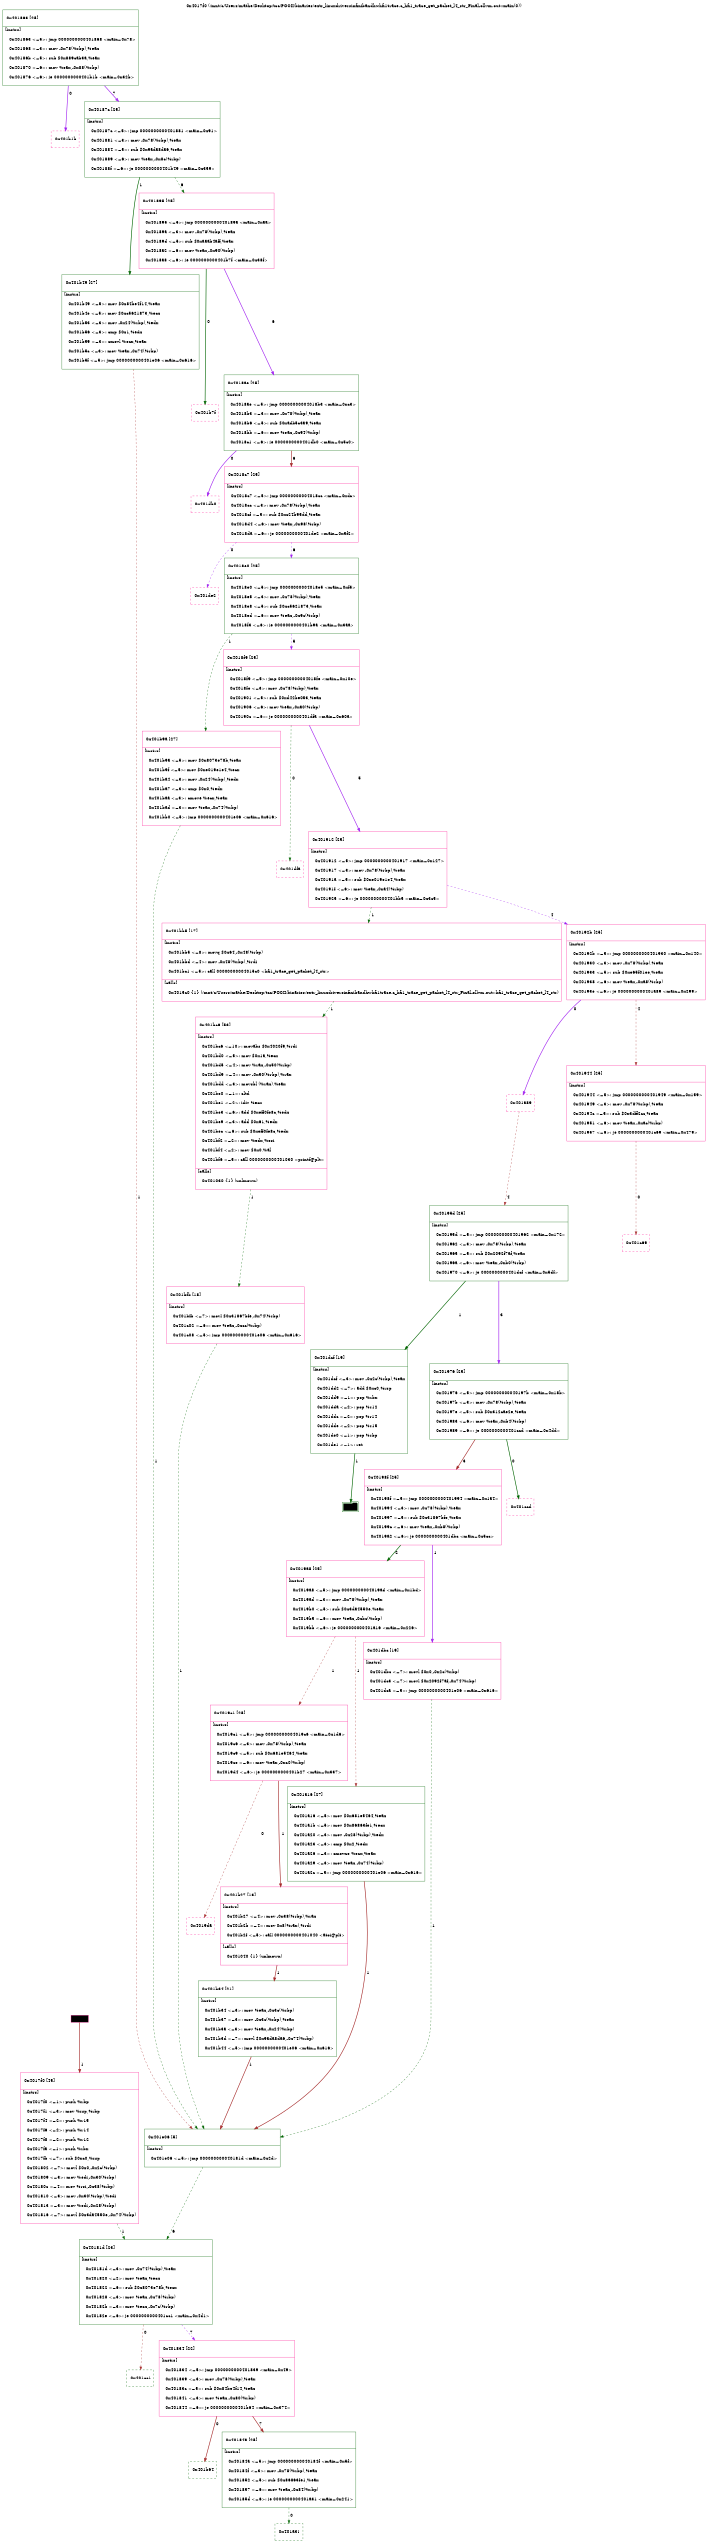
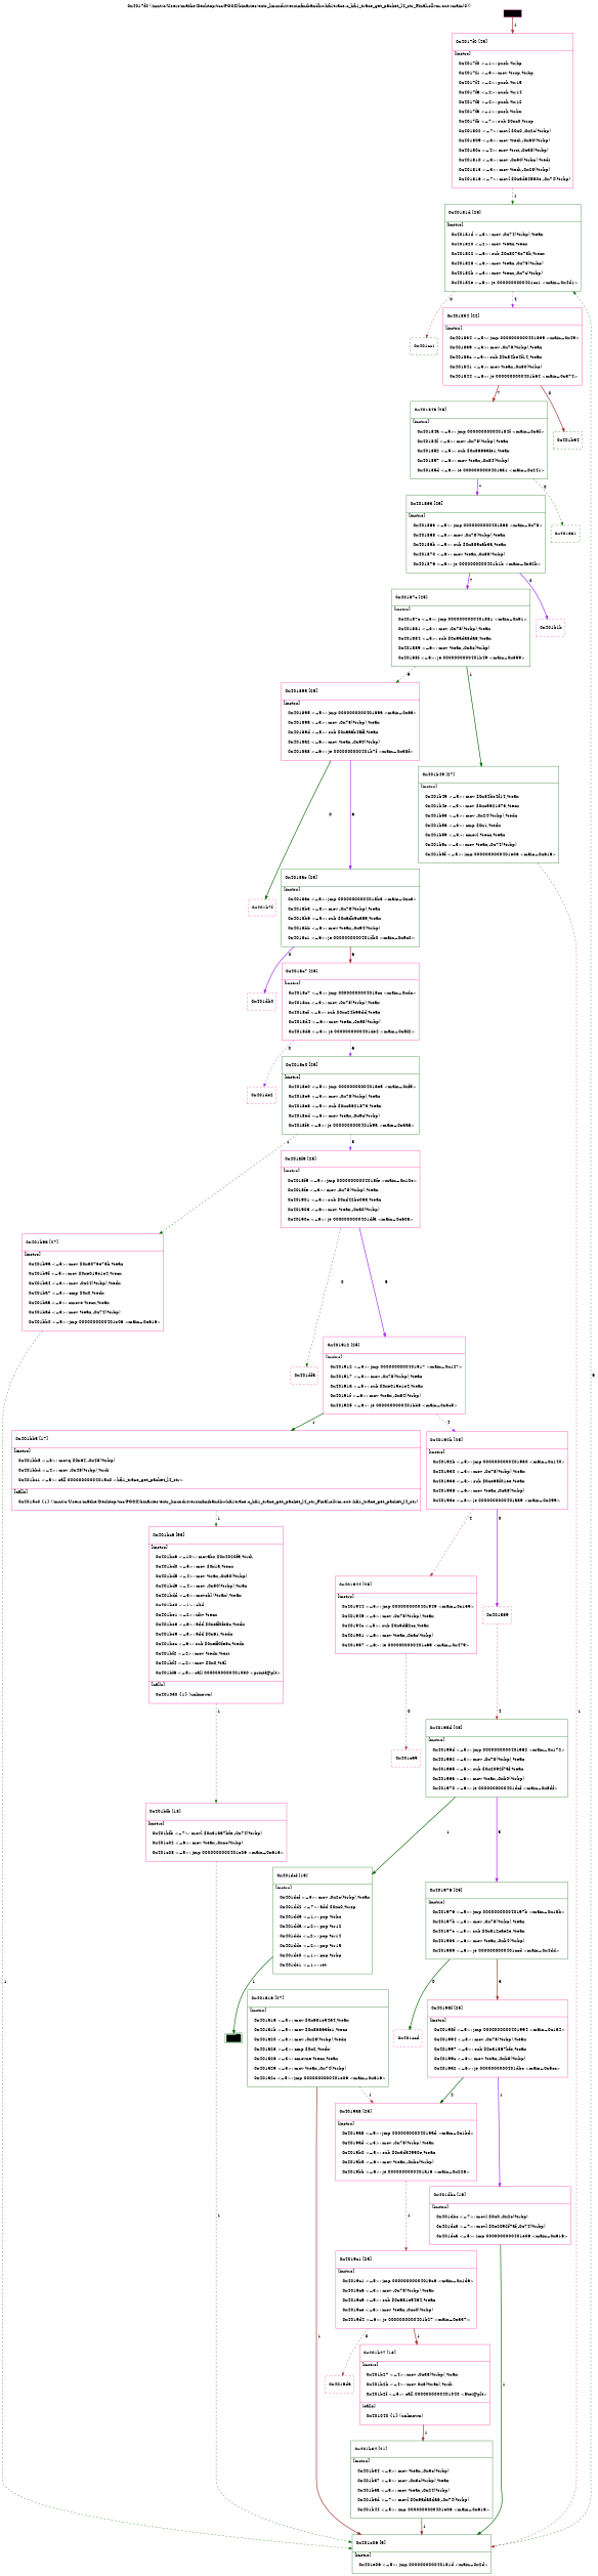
  digraph {
    label="0x4017f0 (/mnt/c/Users/mathe/Desktop/tcc/POCII/binaries/extr_linuxdriversinfinibandhwhfi1trace.c_hfi1_trace_get_packet_l4_str_Final-ollvm.out::main(0))"
    labelloc=t
    node [color=deeppink shape=record]
    edge [color=darkgreen style=bold]
    Entry [fillcolor=black height=0.3 shape=box style=filled width=0.3]
    n2 [label="{\n     0x4017f0 [45]\l\n     | [instrs]\l\n     &nbsp;&nbsp;0x4017f0 \<+1\>: push %rbp\l\n     &nbsp;&nbsp;0x4017f1 \<+3\>: mov %rsp,%rbp\l\n     &nbsp;&nbsp;0x4017f4 \<+2\>: push %r15\l\n     &nbsp;&nbsp;0x4017f6 \<+2\>: push %r14\l\n     &nbsp;&nbsp;0x4017f8 \<+2\>: push %r12\l\n     &nbsp;&nbsp;0x4017fa \<+1\>: push %rbx\l\n     &nbsp;&nbsp;0x4017fb \<+7\>: sub $0xc0,%rsp\l\n     &nbsp;&nbsp;0x401802 \<+7\>: movl $0x0,-0x2c(%rbp)\l\n     &nbsp;&nbsp;0x401809 \<+3\>: mov %edi,-0x30(%rbp)\l\n     &nbsp;&nbsp;0x40180c \<+4\>: mov %rsi,-0x38(%rbp)\l\n     &nbsp;&nbsp;0x401810 \<+3\>: mov -0x30(%rbp),%edi\l\n     &nbsp;&nbsp;0x401813 \<+3\>: mov %edi,-0x28(%rbp)\l\n     &nbsp;&nbsp;0x401816 \<+7\>: movl $0x3da4550e,-0x74(%rbp)\l\n  }"]
    n3 [color=darkgreen label="{\n     0x40181d [23]\l\n     | [instrs]\l\n     &nbsp;&nbsp;0x40181d \<+3\>: mov -0x74(%rbp),%eax\l\n     &nbsp;&nbsp;0x401820 \<+2\>: mov %eax,%ecx\l\n     &nbsp;&nbsp;0x401822 \<+6\>: sub $0x8073e78b,%ecx\l\n     &nbsp;&nbsp;0x401828 \<+3\>: mov %eax,-0x78(%rbp)\l\n     &nbsp;&nbsp;0x40182b \<+3\>: mov %ecx,-0x7c(%rbp)\l\n     &nbsp;&nbsp;0x40182e \<+6\>: je 0000000000401cc1 \<main+0x4d1\>\l\n  }"]
    n4 [color=darkgreen label="{\n     0x401cc1\l\n  }" style=dashed]
    n5 [label="{\n     0x401834 [22]\l\n     | [instrs]\l\n     &nbsp;&nbsp;0x401834 \<+5\>: jmp 0000000000401839 \<main+0x49\>\l\n     &nbsp;&nbsp;0x401839 \<+3\>: mov -0x78(%rbp),%eax\l\n     &nbsp;&nbsp;0x40183c \<+5\>: sub $0x84be4f14,%eax\l\n     &nbsp;&nbsp;0x401841 \<+3\>: mov %eax,-0x80(%rbp)\l\n     &nbsp;&nbsp;0x401844 \<+6\>: je 0000000000401b64 \<main+0x374\>\l\n  }"]
    n6 [color=darkgreen label="{\n     0x401b64\l\n  }" style=dashed]
    n7 [color=darkgreen label="{\n     0x40184a [25]\l\n     | [instrs]\l\n     &nbsp;&nbsp;0x40184a \<+5\>: jmp 000000000040184f \<main+0x5f\>\l\n     &nbsp;&nbsp;0x40184f \<+3\>: mov -0x78(%rbp),%eax\l\n     &nbsp;&nbsp;0x401852 \<+5\>: sub $0x86863fe1,%eax\l\n     &nbsp;&nbsp;0x401857 \<+6\>: mov %eax,-0x84(%rbp)\l\n     &nbsp;&nbsp;0x40185d \<+6\>: je 0000000000401a31 \<main+0x241\>\l\n  }"]
    n8 [color=darkgreen label="{\n     0x401a31\l\n  }" style=dashed]
    n9 [color=darkgreen label="{\n     0x401863 [25]\l\n     | [instrs]\l\n     &nbsp;&nbsp;0x401863 \<+5\>: jmp 0000000000401868 \<main+0x78\>\l\n     &nbsp;&nbsp;0x401868 \<+3\>: mov -0x78(%rbp),%eax\l\n     &nbsp;&nbsp;0x40186b \<+5\>: sub $0x889cab3a,%eax\l\n     &nbsp;&nbsp;0x401870 \<+6\>: mov %eax,-0x88(%rbp)\l\n     &nbsp;&nbsp;0x401876 \<+6\>: je 0000000000401b1b \<main+0x32b\>\l\n  }"]
    Exit [color=darkgreen fillcolor=black height=0.3 peripheries=2 shape=folder style=filled width=0.3]
    n11 [label="{\n     0x401b1b\l\n  }" style=dashed]
    n12 [color=darkgreen label="{\n     0x40187c [25]\l\n     | [instrs]\l\n     &nbsp;&nbsp;0x40187c \<+5\>: jmp 0000000000401881 \<main+0x91\>\l\n     &nbsp;&nbsp;0x401881 \<+3\>: mov -0x78(%rbp),%eax\l\n     &nbsp;&nbsp;0x401884 \<+5\>: sub $0x9ada8da6,%eax\l\n     &nbsp;&nbsp;0x401889 \<+6\>: mov %eax,-0x8c(%rbp)\l\n     &nbsp;&nbsp;0x40188f \<+6\>: je 0000000000401b49 \<main+0x359\>\l\n  }"]
    n13 [label="{\n     0x401bfb [18]\l\n     | [instrs]\l\n     &nbsp;&nbsp;0x401bfb \<+7\>: movl $0x31867bfe,-0x74(%rbp)\l\n     &nbsp;&nbsp;0x401c02 \<+6\>: mov %eax,-0xcc(%rbp)\l\n     &nbsp;&nbsp;0x401c08 \<+5\>: jmp 0000000000401e06 \<main+0x616\>\l\n  }"]
    n14 [color=darkgreen label="{\n     0x401e06 [5]\l\n     | [instrs]\l\n     &nbsp;&nbsp;0x401e06 \<+5\>: jmp 000000000040181d \<main+0x2d\>\l\n  }"]
    n15 [color=darkgreen label="{\n     0x401b49 [27]\l\n     | [instrs]\l\n     &nbsp;&nbsp;0x401b49 \<+5\>: mov $0x84be4f14,%eax\l\n     &nbsp;&nbsp;0x401b4e \<+5\>: mov $0xc5621873,%ecx\l\n     &nbsp;&nbsp;0x401b53 \<+3\>: mov -0x24(%rbp),%edx\l\n     &nbsp;&nbsp;0x401b56 \<+3\>: cmp $0x1,%edx\l\n     &nbsp;&nbsp;0x401b59 \<+3\>: cmovl %ecx,%eax\l\n     &nbsp;&nbsp;0x401b5c \<+3\>: mov %eax,-0x74(%rbp)\l\n     &nbsp;&nbsp;0x401b5f \<+5\>: jmp 0000000000401e06 \<main+0x616\>\l\n  }"]
    n16 [label="{\n     0x401895 [25]\l\n     | [instrs]\l\n     &nbsp;&nbsp;0x401895 \<+5\>: jmp 000000000040189a \<main+0xaa\>\l\n     &nbsp;&nbsp;0x40189a \<+3\>: mov -0x78(%rbp),%eax\l\n     &nbsp;&nbsp;0x40189d \<+5\>: sub $0xaaab4aff,%eax\l\n     &nbsp;&nbsp;0x4018a2 \<+6\>: mov %eax,-0x90(%rbp)\l\n     &nbsp;&nbsp;0x4018a8 \<+6\>: je 0000000000401b7f \<main+0x38f\>\l\n  }"]
    n17 [label="{\n     0x401bc6 [53]\l\n     | [instrs]\l\n     &nbsp;&nbsp;0x401bc6 \<+10\>: movabs $0x4020f9,%rdi\l\n     &nbsp;&nbsp;0x401bd0 \<+5\>: mov $0x1a,%ecx\l\n     &nbsp;&nbsp;0x401bd5 \<+4\>: mov %rax,-0x50(%rbp)\l\n     &nbsp;&nbsp;0x401bd9 \<+4\>: mov -0x50(%rbp),%rax\l\n     &nbsp;&nbsp;0x401bdd \<+3\>: movsbl (%rax),%eax\l\n     &nbsp;&nbsp;0x401be0 \<+1\>: cltd\l\n     &nbsp;&nbsp;0x401be1 \<+2\>: idiv %ecx\l\n     &nbsp;&nbsp;0x401be3 \<+6\>: add $0xeff0fe8c,%edx\l\n     &nbsp;&nbsp;0x401be9 \<+3\>: add $0x61,%edx\l\n     &nbsp;&nbsp;0x401bec \<+6\>: sub $0xeff0fe8c,%edx\l\n     &nbsp;&nbsp;0x401bf2 \<+2\>: mov %edx,%esi\l\n     &nbsp;&nbsp;0x401bf4 \<+2\>: mov $0x0,%al\l\n     &nbsp;&nbsp;0x401bf6 \<+5\>: call 0000000000401030 \<printf@plt\>\l\n     | [calls]\l\n     &nbsp;&nbsp;0x401030 \{1\} (unknown)\l\n  }"]
    n18 [label="{\n     0x401b7f\l\n  }" style=dashed]
    n19 [color=darkgreen label="{\n     0x4018ae [25]\l\n     | [instrs]\l\n     &nbsp;&nbsp;0x4018ae \<+5\>: jmp 00000000004018b3 \<main+0xc3\>\l\n     &nbsp;&nbsp;0x4018b3 \<+3\>: mov -0x78(%rbp),%eax\l\n     &nbsp;&nbsp;0x4018b6 \<+5\>: sub $0xadb5c3a9,%eax\l\n     &nbsp;&nbsp;0x4018bb \<+6\>: mov %eax,-0x94(%rbp)\l\n     &nbsp;&nbsp;0x4018c1 \<+6\>: je 0000000000401db0 \<main+0x5c0\>\l\n  }"]
    n20 [color=darkgreen label="{\n     0x401b34 [21]\l\n     | [instrs]\l\n     &nbsp;&nbsp;0x401b34 \<+3\>: mov %eax,-0x3c(%rbp)\l\n     &nbsp;&nbsp;0x401b37 \<+3\>: mov -0x3c(%rbp),%eax\l\n     &nbsp;&nbsp;0x401b3a \<+3\>: mov %eax,-0x24(%rbp)\l\n     &nbsp;&nbsp;0x401b3d \<+7\>: movl $0x9ada8da6,-0x74(%rbp)\l\n     &nbsp;&nbsp;0x401b44 \<+5\>: jmp 0000000000401e06 \<main+0x616\>\l\n  }"]
    n21 [label="{\n     0x401db0\l\n  }" style=dashed]
    n22 [label="{\n     0x4018c7 [25]\l\n     | [instrs]\l\n     &nbsp;&nbsp;0x4018c7 \<+5\>: jmp 00000000004018cc \<main+0xdc\>\l\n     &nbsp;&nbsp;0x4018cc \<+3\>: mov -0x78(%rbp),%eax\l\n     &nbsp;&nbsp;0x4018cf \<+5\>: sub $0xc24b95dd,%eax\l\n     &nbsp;&nbsp;0x4018d4 \<+6\>: mov %eax,-0x98(%rbp)\l\n     &nbsp;&nbsp;0x4018da \<+6\>: je 0000000000401de2 \<main+0x5f2\>\l\n  }"]
    n23 [label="{\n     0x4019da\l\n  }" style=dashed]
    n24 [label="{\n     0x401de2\l\n  }" style=dashed]
    n25 [color=darkgreen label="{\n     0x4018e0 [25]\l\n     | [instrs]\l\n     &nbsp;&nbsp;0x4018e0 \<+5\>: jmp 00000000004018e5 \<main+0xf5\>\l\n     &nbsp;&nbsp;0x4018e5 \<+3\>: mov -0x78(%rbp),%eax\l\n     &nbsp;&nbsp;0x4018e8 \<+5\>: sub $0xc5621873,%eax\l\n     &nbsp;&nbsp;0x4018ed \<+6\>: mov %eax,-0x9c(%rbp)\l\n     &nbsp;&nbsp;0x4018f3 \<+6\>: je 0000000000401b9a \<main+0x3aa\>\l\n  }"]
    n26 [label="{\n     0x401b27 [13]\l\n     | [instrs]\l\n     &nbsp;&nbsp;0x401b27 \<+4\>: mov -0x38(%rbp),%rax\l\n     &nbsp;&nbsp;0x401b2b \<+4\>: mov 0x8(%rax),%rdi\l\n     &nbsp;&nbsp;0x401b2f \<+5\>: call 0000000000401040 \<atoi@plt\>\l\n     | [calls]\l\n     &nbsp;&nbsp;0x401040 \{1\} (unknown)\l\n  }"]
    n27 [label="{\n     0x401b9a [27]\l\n     | [instrs]\l\n     &nbsp;&nbsp;0x401b9a \<+5\>: mov $0x8073e78b,%eax\l\n     &nbsp;&nbsp;0x401b9f \<+5\>: mov $0xe019e1e4,%ecx\l\n     &nbsp;&nbsp;0x401ba4 \<+3\>: mov -0x24(%rbp),%edx\l\n     &nbsp;&nbsp;0x401ba7 \<+3\>: cmp $0x0,%edx\l\n     &nbsp;&nbsp;0x401baa \<+3\>: cmove %ecx,%eax\l\n     &nbsp;&nbsp;0x401bad \<+3\>: mov %eax,-0x74(%rbp)\l\n     &nbsp;&nbsp;0x401bb0 \<+5\>: jmp 0000000000401e06 \<main+0x616\>\l\n  }"]
    n28 [label="{\n     0x4018f9 [25]\l\n     | [instrs]\l\n     &nbsp;&nbsp;0x4018f9 \<+5\>: jmp 00000000004018fe \<main+0x10e\>\l\n     &nbsp;&nbsp;0x4018fe \<+3\>: mov -0x78(%rbp),%eax\l\n     &nbsp;&nbsp;0x401901 \<+5\>: sub $0xd42be053,%eax\l\n     &nbsp;&nbsp;0x401906 \<+6\>: mov %eax,-0xa0(%rbp)\l\n     &nbsp;&nbsp;0x40190c \<+6\>: je 0000000000401dfa \<main+0x60a\>\l\n  }"]
    n29 [label="{\n     0x401dfa\l\n  }" style=dashed]
    n30 [label="{\n     0x401912 [25]\l\n     | [instrs]\l\n     &nbsp;&nbsp;0x401912 \<+5\>: jmp 0000000000401917 \<main+0x127\>\l\n     &nbsp;&nbsp;0x401917 \<+3\>: mov -0x78(%rbp),%eax\l\n     &nbsp;&nbsp;0x40191a \<+5\>: sub $0xe019e1e4,%eax\l\n     &nbsp;&nbsp;0x40191f \<+6\>: mov %eax,-0xa4(%rbp)\l\n     &nbsp;&nbsp;0x401925 \<+6\>: je 0000000000401bb5 \<main+0x3c5\>\l\n  }"]
    n31 [label="{\n     0x401bb5 [17]\l\n     | [instrs]\l\n     &nbsp;&nbsp;0x401bb5 \<+8\>: movq $0x64,-0x48(%rbp)\l\n     &nbsp;&nbsp;0x401bbd \<+4\>: mov -0x48(%rbp),%rdi\l\n     &nbsp;&nbsp;0x401bc1 \<+5\>: call 00000000004015c0 \<hfi1_trace_get_packet_l4_str\>\l\n     | [calls]\l\n     &nbsp;&nbsp;0x4015c0 \{1\} (/mnt/c/Users/mathe/Desktop/tcc/POCII/binaries/extr_linuxdriversinfinibandhwhfi1trace.c_hfi1_trace_get_packet_l4_str_Final-ollvm.out::hfi1_trace_get_packet_l4_str)\l\n  }"]
    n32 [label="{\n     0x40192b [25]\l\n     | [instrs]\l\n     &nbsp;&nbsp;0x40192b \<+5\>: jmp 0000000000401930 \<main+0x140\>\l\n     &nbsp;&nbsp;0x401930 \<+3\>: mov -0x78(%rbp),%eax\l\n     &nbsp;&nbsp;0x401933 \<+5\>: sub $0xe65f01ee,%eax\l\n     &nbsp;&nbsp;0x401938 \<+6\>: mov %eax,-0xa8(%rbp)\l\n     &nbsp;&nbsp;0x40193e \<+6\>: je 0000000000401a89 \<main+0x299\>\l\n  }"]
    n33 [label="{\n     0x4019c1 [25]\l\n     | [instrs]\l\n     &nbsp;&nbsp;0x4019c1 \<+5\>: jmp 00000000004019c6 \<main+0x1d6\>\l\n     &nbsp;&nbsp;0x4019c6 \<+3\>: mov -0x78(%rbp),%eax\l\n     &nbsp;&nbsp;0x4019c9 \<+5\>: sub $0x681e5464,%eax\l\n     &nbsp;&nbsp;0x4019ce \<+6\>: mov %eax,-0xc0(%rbp)\l\n     &nbsp;&nbsp;0x4019d4 \<+6\>: je 0000000000401b27 \<main+0x337\>\l\n  }"]
    n34 [label="{\n     0x401a89\l\n  }" style=dashed]
    n35 [label="{\n     0x401944 [25]\l\n     | [instrs]\l\n     &nbsp;&nbsp;0x401944 \<+5\>: jmp 0000000000401949 \<main+0x159\>\l\n     &nbsp;&nbsp;0x401949 \<+3\>: mov -0x78(%rbp),%eax\l\n     &nbsp;&nbsp;0x40194c \<+5\>: sub $0x3dff2cc,%eax\l\n     &nbsp;&nbsp;0x401951 \<+6\>: mov %eax,-0xac(%rbp)\l\n     &nbsp;&nbsp;0x401957 \<+6\>: je 0000000000401c69 \<main+0x479\>\l\n  }"]
    n36 [color=darkgreen label="{\n     0x401a16 [27]\l\n     | [instrs]\l\n     &nbsp;&nbsp;0x401a16 \<+5\>: mov $0x681e5464,%eax\l\n     &nbsp;&nbsp;0x401a1b \<+5\>: mov $0x86863fe1,%ecx\l\n     &nbsp;&nbsp;0x401a20 \<+3\>: mov -0x28(%rbp),%edx\l\n     &nbsp;&nbsp;0x401a23 \<+3\>: cmp $0x2,%edx\l\n     &nbsp;&nbsp;0x401a26 \<+3\>: cmovne %ecx,%eax\l\n     &nbsp;&nbsp;0x401a29 \<+3\>: mov %eax,-0x74(%rbp)\l\n     &nbsp;&nbsp;0x401a2c \<+5\>: jmp 0000000000401e06 \<main+0x616\>\l\n  }"]
    n37 [color=darkgreen label="{\n     0x40195d [25]\l\n     | [instrs]\l\n     &nbsp;&nbsp;0x40195d \<+5\>: jmp 0000000000401962 \<main+0x172\>\l\n     &nbsp;&nbsp;0x401962 \<+3\>: mov -0x78(%rbp),%eax\l\n     &nbsp;&nbsp;0x401965 \<+5\>: sub $0x2092f7af,%eax\l\n     &nbsp;&nbsp;0x40196a \<+6\>: mov %eax,-0xb0(%rbp)\l\n     &nbsp;&nbsp;0x401970 \<+6\>: je 0000000000401dcf \<main+0x5df\>\l\n  }"]
    n38 [label="{\n     0x401c69\l\n  }" style=dashed]
    n39 [label="{\n     0x4019a8 [25]\l\n     | [instrs]\l\n     &nbsp;&nbsp;0x4019a8 \<+5\>: jmp 00000000004019ad \<main+0x1bd\>\l\n     &nbsp;&nbsp;0x4019ad \<+3\>: mov -0x78(%rbp),%eax\l\n     &nbsp;&nbsp;0x4019b0 \<+5\>: sub $0x3da4550e,%eax\l\n     &nbsp;&nbsp;0x4019b5 \<+6\>: mov %eax,-0xbc(%rbp)\l\n     &nbsp;&nbsp;0x4019bb \<+6\>: je 0000000000401a16 \<main+0x226\>\l\n  }"]
    n40 [color=darkgreen label="{\n     0x401dcf [19]\l\n     | [instrs]\l\n     &nbsp;&nbsp;0x401dcf \<+3\>: mov -0x2c(%rbp),%eax\l\n     &nbsp;&nbsp;0x401dd2 \<+7\>: add $0xc0,%rsp\l\n     &nbsp;&nbsp;0x401dd9 \<+1\>: pop %rbx\l\n     &nbsp;&nbsp;0x401dda \<+2\>: pop %r12\l\n     &nbsp;&nbsp;0x401ddc \<+2\>: pop %r14\l\n     &nbsp;&nbsp;0x401dde \<+2\>: pop %r15\l\n     &nbsp;&nbsp;0x401de0 \<+1\>: pop %rbp\l\n     &nbsp;&nbsp;0x401de1 \<+1\>: ret\l\n  }"]
    n41 [color=darkgreen label="{\n     0x401976 [25]\l\n     | [instrs]\l\n     &nbsp;&nbsp;0x401976 \<+5\>: jmp 000000000040197b \<main+0x18b\>\l\n     &nbsp;&nbsp;0x40197b \<+3\>: mov -0x78(%rbp),%eax\l\n     &nbsp;&nbsp;0x40197e \<+5\>: sub $0x312cae2e,%eax\l\n     &nbsp;&nbsp;0x401983 \<+6\>: mov %eax,-0xb4(%rbp)\l\n     &nbsp;&nbsp;0x401989 \<+6\>: je 0000000000401ccd \<main+0x4dd\>\l\n  }"]
    n42 [label="{\n     0x401dbc [19]\l\n     | [instrs]\l\n     &nbsp;&nbsp;0x401dbc \<+7\>: movl $0x0,-0x2c(%rbp)\l\n     &nbsp;&nbsp;0x401dc3 \<+7\>: movl $0x2092f7af,-0x74(%rbp)\l\n     &nbsp;&nbsp;0x401dca \<+5\>: jmp 0000000000401e06 \<main+0x616\>\l\n  }"]
    n43 [label="{\n     0x40198f [25]\l\n     | [instrs]\l\n     &nbsp;&nbsp;0x40198f \<+5\>: jmp 0000000000401994 \<main+0x1a4\>\l\n     &nbsp;&nbsp;0x401994 \<+3\>: mov -0x78(%rbp),%eax\l\n     &nbsp;&nbsp;0x401997 \<+5\>: sub $0x31867bfe,%eax\l\n     &nbsp;&nbsp;0x40199c \<+6\>: mov %eax,-0xb8(%rbp)\l\n     &nbsp;&nbsp;0x4019a2 \<+6\>: je 0000000000401dbc \<main+0x5cc\>\l\n  }"]
    n44 [label="{\n     0x401ccd\l\n  }" style=dashed]
    Entry -> n2 [color=brown label=" 1"]
    n2 -> n3 [label=" 1" style=dashed]
    n3 -> n4 [color=brown label=" 0" style=dashed]
-   n3 -> n5 [color=purple label=" 7" style=dashed]
+   n3 -> n5 [color=purple label=" 4" style=dashed]
    n5 -> n6 [color=brown label=" 0"]
    n5 -> n7 [color=brown label=" 7"]
    n7 -> n8 [label=" 0" style=dashed]
+   n7 -> n9 [color=purple label=" 7"]
    n9 -> n11 [color=purple label=" 0"]
    n9 -> n12 [color=purple label=" 7"]
    n12 -> n15 [label=" 1"]
    n12 -> n16 [label=" 6" style=dashed]
    n13 -> n14 [label=" 1" style=dashed]
    n14 -> n3 [label=" 6" style=dashed]
    n15 -> n14 [color=brown label=" 1" style=dashed]
    n16 -> n18 [label=" 0"]
    n16 -> n19 [color=purple label=" 6"]
    n17 -> n13 [label=" 1" style=dashed]
    n19 -> n21 [color=purple label=" 0"]
    n19 -> n22 [color=brown label=" 6"]
    n20 -> n14 [color=brown label=" 1"]
    n22 -> n24 [color=purple label=" 0" style=dashed]
    n22 -> n25 [color=purple label=" 6" style=dashed]
    n25 -> n27 [label=" 1" style=dashed]
    n25 -> n28 [color=purple label=" 5" style=dashed]
    n26 -> n20 [color=brown label=" 1"]
    n27 -> n14 [label=" 1" style=dashed]
    n28 -> n29 [label=" 0" style=dashed]
    n28 -> n30 [color=purple label=" 5"]
-   n30 -> n31 [label=" 1" style=dashed]
+   n30 -> n31 [label=" 1"]
    n30 -> n32 [color=purple label=" 4" style=dashed]
    n31 -> n17 [label=" 1" style=dashed]
    n32 -> n34 [color=purple label=" 0"]
    n32 -> n35 [color=brown label=" 4" style=dashed]
    n33 -> n23 [color=brown label=" 0" style=dashed]
    n33 -> n26 [color=brown label=" 1"]
    n34 -> n37 [color=brown label=" 4" style=dashed]
    n35 -> n38 [color=brown label=" 0" style=dashed]
    n36 -> n14 [color=brown label=" 1"]
    n37 -> n40 [label=" 1"]
    n37 -> n41 [color=purple label=" 3"]
    n39 -> n33 [color=brown label=" 1" style=dashed]
-   n39 -> n36 [color=brown label=" 1" style=dashed]
+   n36 -> n39 [color=brown label=" 1" style=dashed]
    n40 -> Exit [label=" 1"]
    n41 -> n43 [color=brown label=" 3"]
    n41 -> n44 [label=" 0"]
-   n42 -> n14 [label=" 1" style=dashed]
+   n42 -> n14 [label=" 1"]
    n43 -> n39 [label=" 2"]
    n43 -> n42 [color=purple label=" 1"]
  }
